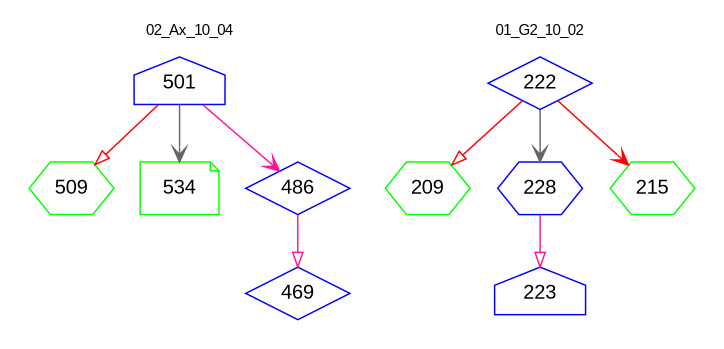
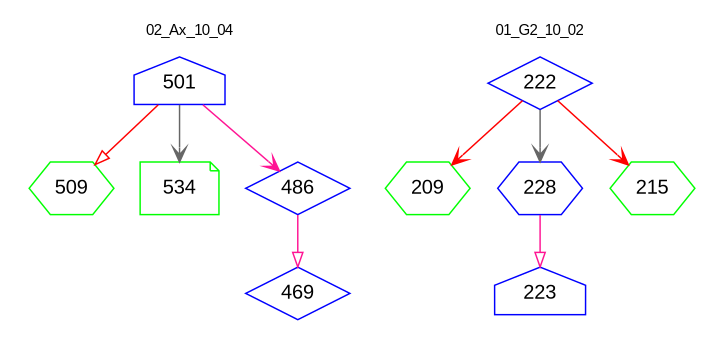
  digraph {
    fontname="Liberation Sans"
    node [color=blue fontname="Liberation Sans" shape=hexagon]
    edge [arrowhead=onormal color=red fontname="Liberation Sans"]
    n1 [label=501 shape=house]
    n2 [color=green label=509]
    n3 [color=green label=534 shape=note]
    n4 [label=486 shape=diamond]
    n5 [label=469 shape=diamond]
    n6 [label=222 shape=diamond]
    n7 [color=green label=209]
    n8 [label=228]
    n9 [color=green label=215]
    n10 [label=223 shape=house]
    subgraph cluster_1 {
      color=white
      fontsize=10
      label="02_Ax_10_04"
      n1
      n2
      n3
      n4
      n5
    }
    subgraph cluster_2 {
      color=white
      fontsize=10
      label="01_G2_10_02"
      n6
      n7
      n8
      n9
      n10
    }
    n1 -> n2
    n1 -> n3 [arrowhead=vee color=gray40]
    n1 -> n4 [arrowhead=vee color=deeppink]
    n4 -> n5 [color=deeppink]
-   n6 -> n7
+   n6 -> n7 [arrowhead=vee]
    n6 -> n8 [arrowhead=vee color=gray40]
    n6 -> n9 [arrowhead=vee]
    n8 -> n10 [color=deeppink]
  }
